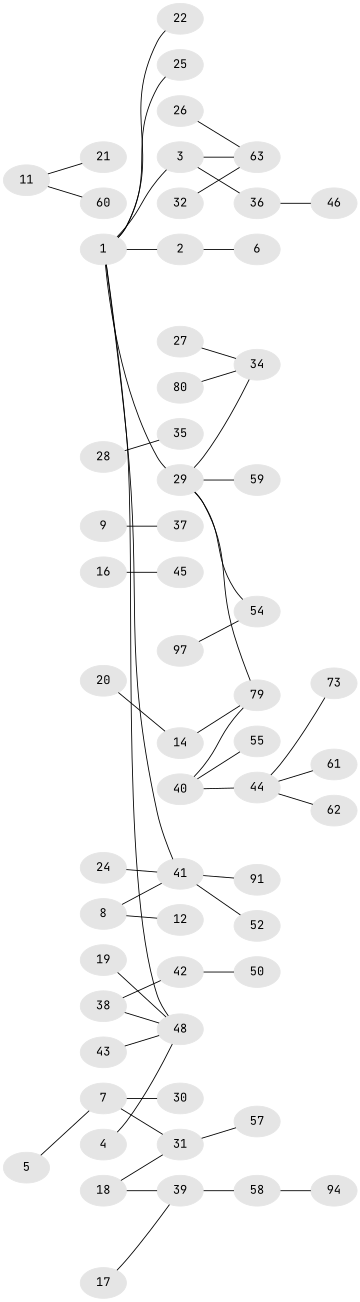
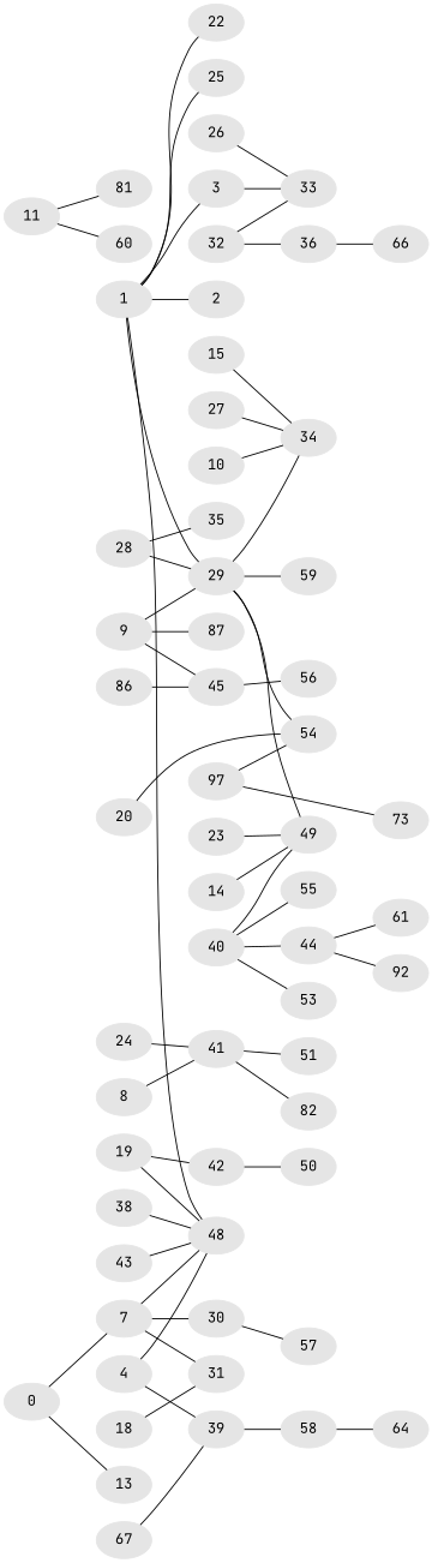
  graph {
    fontname="JetBrains Mono"
    rankdir=LR
    node [color=gray90 fontname="JetBrains Mono" style=filled]
    edge [fontname="JetBrains Mono" weight=1.0]
    1
    2
    3
    22
    25
    29
    41
    48
-   6
-   33 [label=63]
+   33
    36
    34
-   49 [label=79]
+   49
    54
    59
-   51 [label=91]
-   52
-   46
+   51
+   52 [label=82]
+   46 [label=66]
    4
    39
    58
-   5
+   5 [label=0]
    7
+   13
    30
    31
    57
    8
-   12
    9
-   37
+   37 [label=87]
    45
-   10 [label=80]
+   56
+   10
    11
-   21
+   21 [label=81]
    60
    14
-   16
-   17
+   15
+   16 [label=86]
+   17 [label=67]
    18
    19
    42
    50
    20
+   23
    24
    26
    27
    28
    35
    32
    38
-   64 [label=94]
+   64
    40
    44
+   53
    55
    61
-   62
+   62 [label=92]
    43
    n63 [label=97]
    n64 [label=73]
    1 -- 2
    1 -- 3
    1 -- 22
    1 -- 25
    1 -- 29
-   1 -- 41
    1 -- 48
-   2 -- 6
    3 -- 33
-   3 -- 36
+   32 -- 36
    29 -- 34
    29 -- 49
    29 -- 54
    29 -- 59
    41 -- 51
    41 -- 52
    36 -- 46
    4 -- 48
-   18 -- 39
+   4 -- 39
    39 -- 58
    58 -- 64
    5 -- 7
+   5 -- 13
+   7 -- 48
    7 -- 30
    7 -- 31
-   31 -- 57
+   30 -- 57
    8 -- 41
-   8 -- 12
+   9 -- 29
    9 -- 37
+   9 -- 45
+   45 -- 56
    10 -- 34
    11 -- 21
    11 -- 60
    14 -- 49
+   15 -- 34
    16 -- 45
    17 -- 39
    18 -- 31
    19 -- 48
-   38 -- 42
+   19 -- 42
    42 -- 50
-   20 -- 14
+   20 -- 54
+   23 -- 49
    24 -- 41
    26 -- 33
    27 -- 34
+   28 -- 29
    28 -- 35
    32 -- 33
    38 -- 48
    40 -- 49
    40 -- 44
+   40 -- 53
    40 -- 55
    44 -- 61
    44 -- 62
    43 -- 48
    n63 -- 54
-   44 -- n64
+   n63 -- n64
  }
